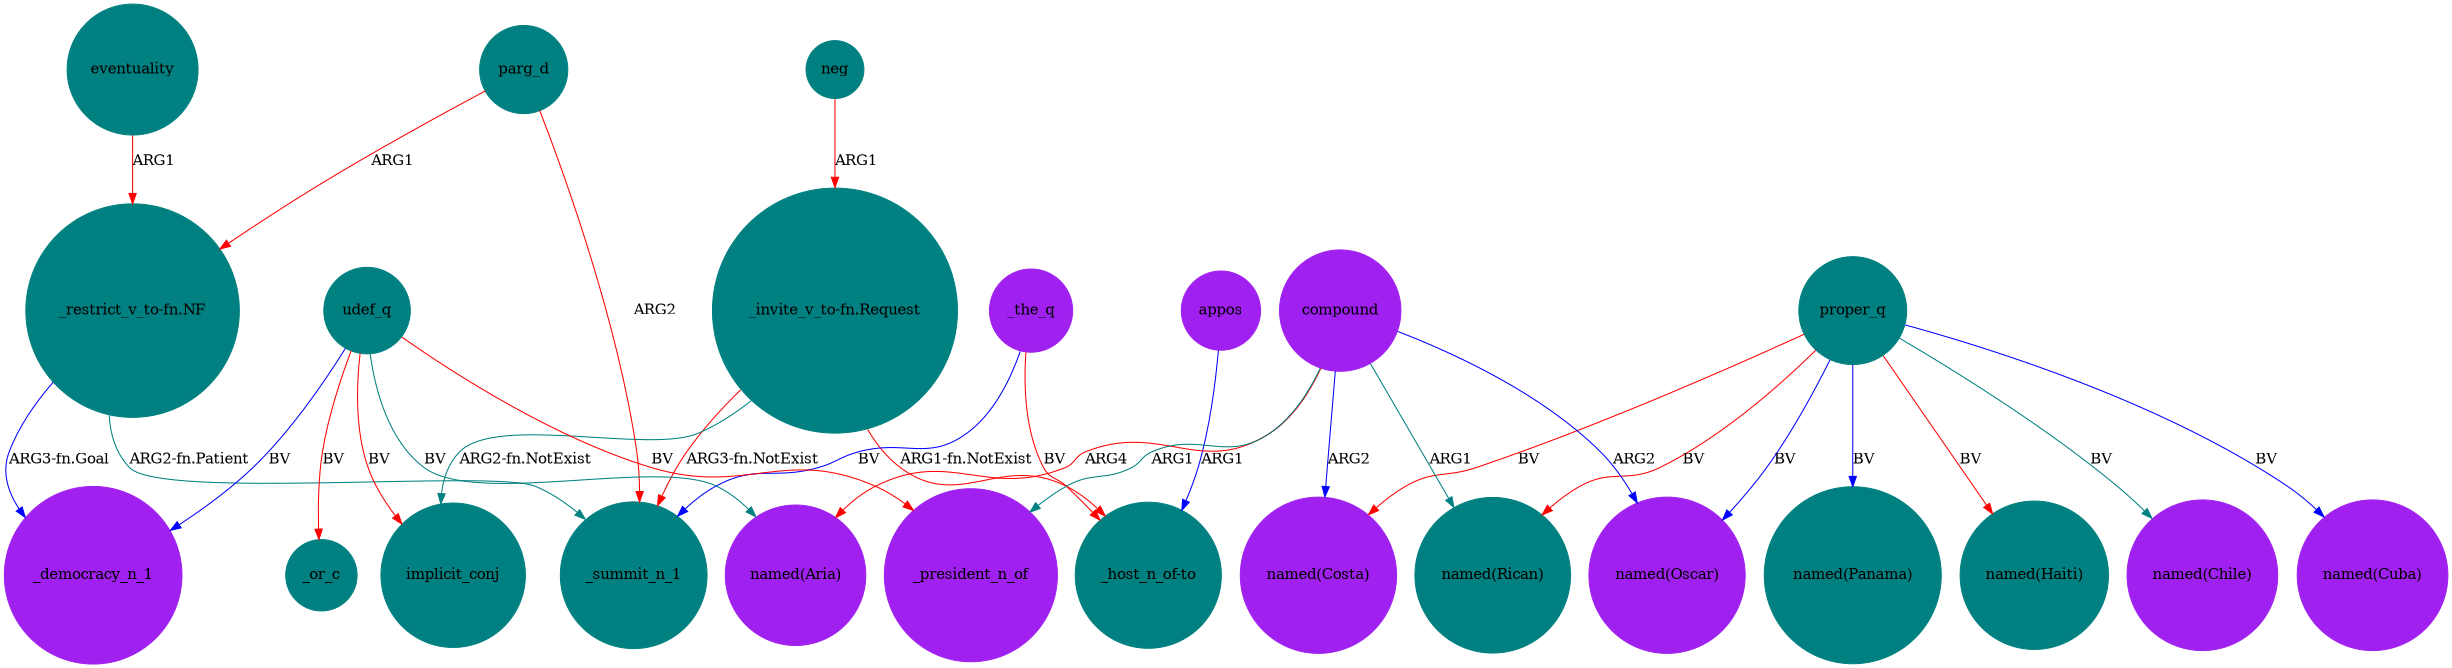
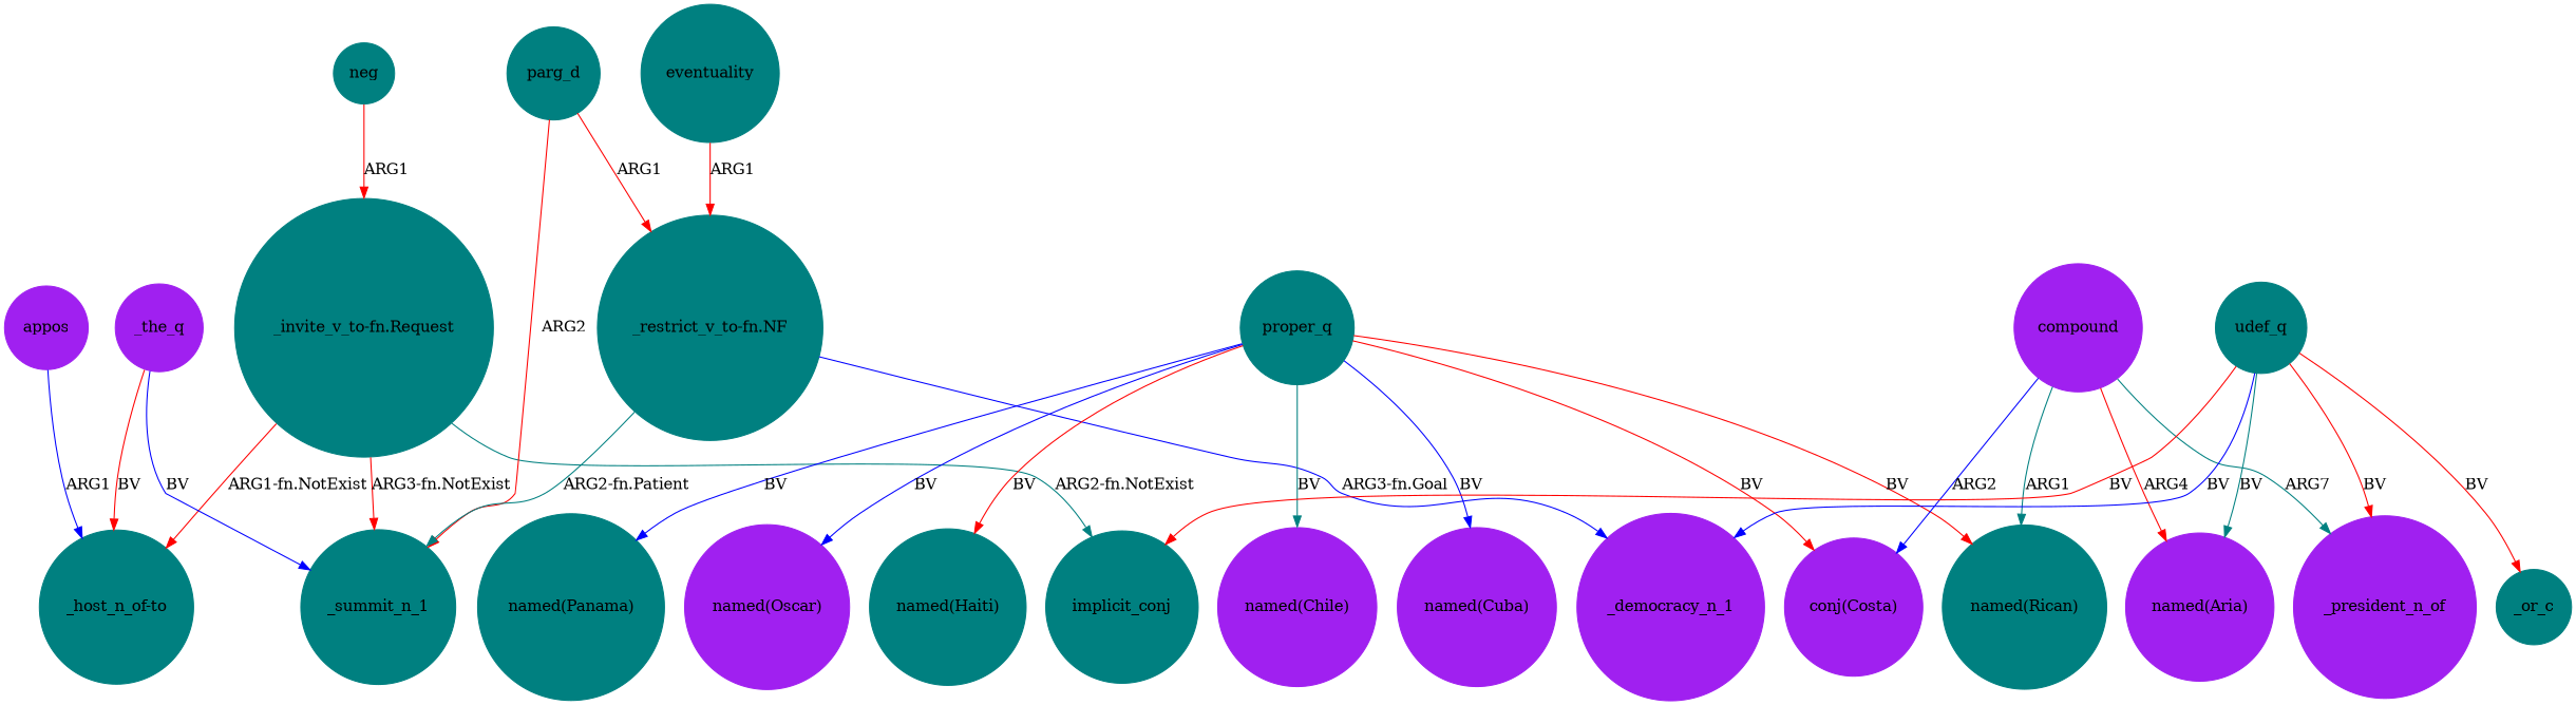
  digraph {
    node [color=teal shape=circle style=filled]
    edge [color=red]
    appos [color=purple]
    "_host_n_of-to"
    "named(Aria)" [color=purple]
    "_invite_v_to-fn.Request"
    _summit_n_1
    implicit_conj
    parg_d
    "_restrict_v_to-fn.NF"
    _democracy_n_1 [color=purple]
-   "named(Costa)" [color=purple]
+   "named(Costa)" [color=purple label="conj(Costa)"]
    proper_q
    "named(Rican)"
    "named(Panama)"
    "named(Oscar)" [color=purple]
    "named(Haiti)"
    "named(Chile)" [color=purple]
    "named(Cuba)" [color=purple]
    _the_q [color=purple]
    compound [color=purple]
    _president_n_of [color=purple]
    eventuality
    udef_q
    _or_c
    neg
    appos -> "_host_n_of-to" [color=blue label=ARG1]
    "_invite_v_to-fn.Request" -> "_host_n_of-to" [label="ARG1-fn.NotExist"]
    "_invite_v_to-fn.Request" -> _summit_n_1 [label="ARG3-fn.NotExist"]
    "_invite_v_to-fn.Request" -> implicit_conj [color=teal label="ARG2-fn.NotExist"]
    parg_d -> _summit_n_1 [label=ARG2]
    parg_d -> "_restrict_v_to-fn.NF" [label=ARG1]
    "_restrict_v_to-fn.NF" -> _summit_n_1 [color=teal label="ARG2-fn.Patient"]
    "_restrict_v_to-fn.NF" -> _democracy_n_1 [color=blue label="ARG3-fn.Goal"]
    proper_q -> "named(Costa)" [label=BV]
    proper_q -> "named(Rican)" [label=BV]
    proper_q -> "named(Panama)" [color=blue label=BV]
    proper_q -> "named(Oscar)" [color=blue label=BV]
    proper_q -> "named(Haiti)" [label=BV]
    proper_q -> "named(Chile)" [color=teal label=BV]
    proper_q -> "named(Cuba)" [color=blue label=BV]
    _the_q -> "_host_n_of-to" [label=BV]
    _the_q -> _summit_n_1 [color=blue label=BV]
    compound -> "named(Aria)" [label=ARG4]
    compound -> "named(Costa)" [color=blue label=ARG2]
    compound -> "named(Rican)" [color=teal label=ARG1]
-   compound -> "named(Oscar)" [color=blue label=ARG2]
-   compound -> _president_n_of [color=teal label=ARG1]
+   compound -> _president_n_of [color=teal label=ARG7]
    eventuality -> "_restrict_v_to-fn.NF" [label=ARG1]
    udef_q -> "named(Aria)" [color=teal label=BV]
    udef_q -> implicit_conj [label=BV]
    udef_q -> _democracy_n_1 [color=blue label=BV]
    udef_q -> _president_n_of [label=BV]
    udef_q -> _or_c [label=BV]
    neg -> "_invite_v_to-fn.Request" [label=ARG1]
  }
